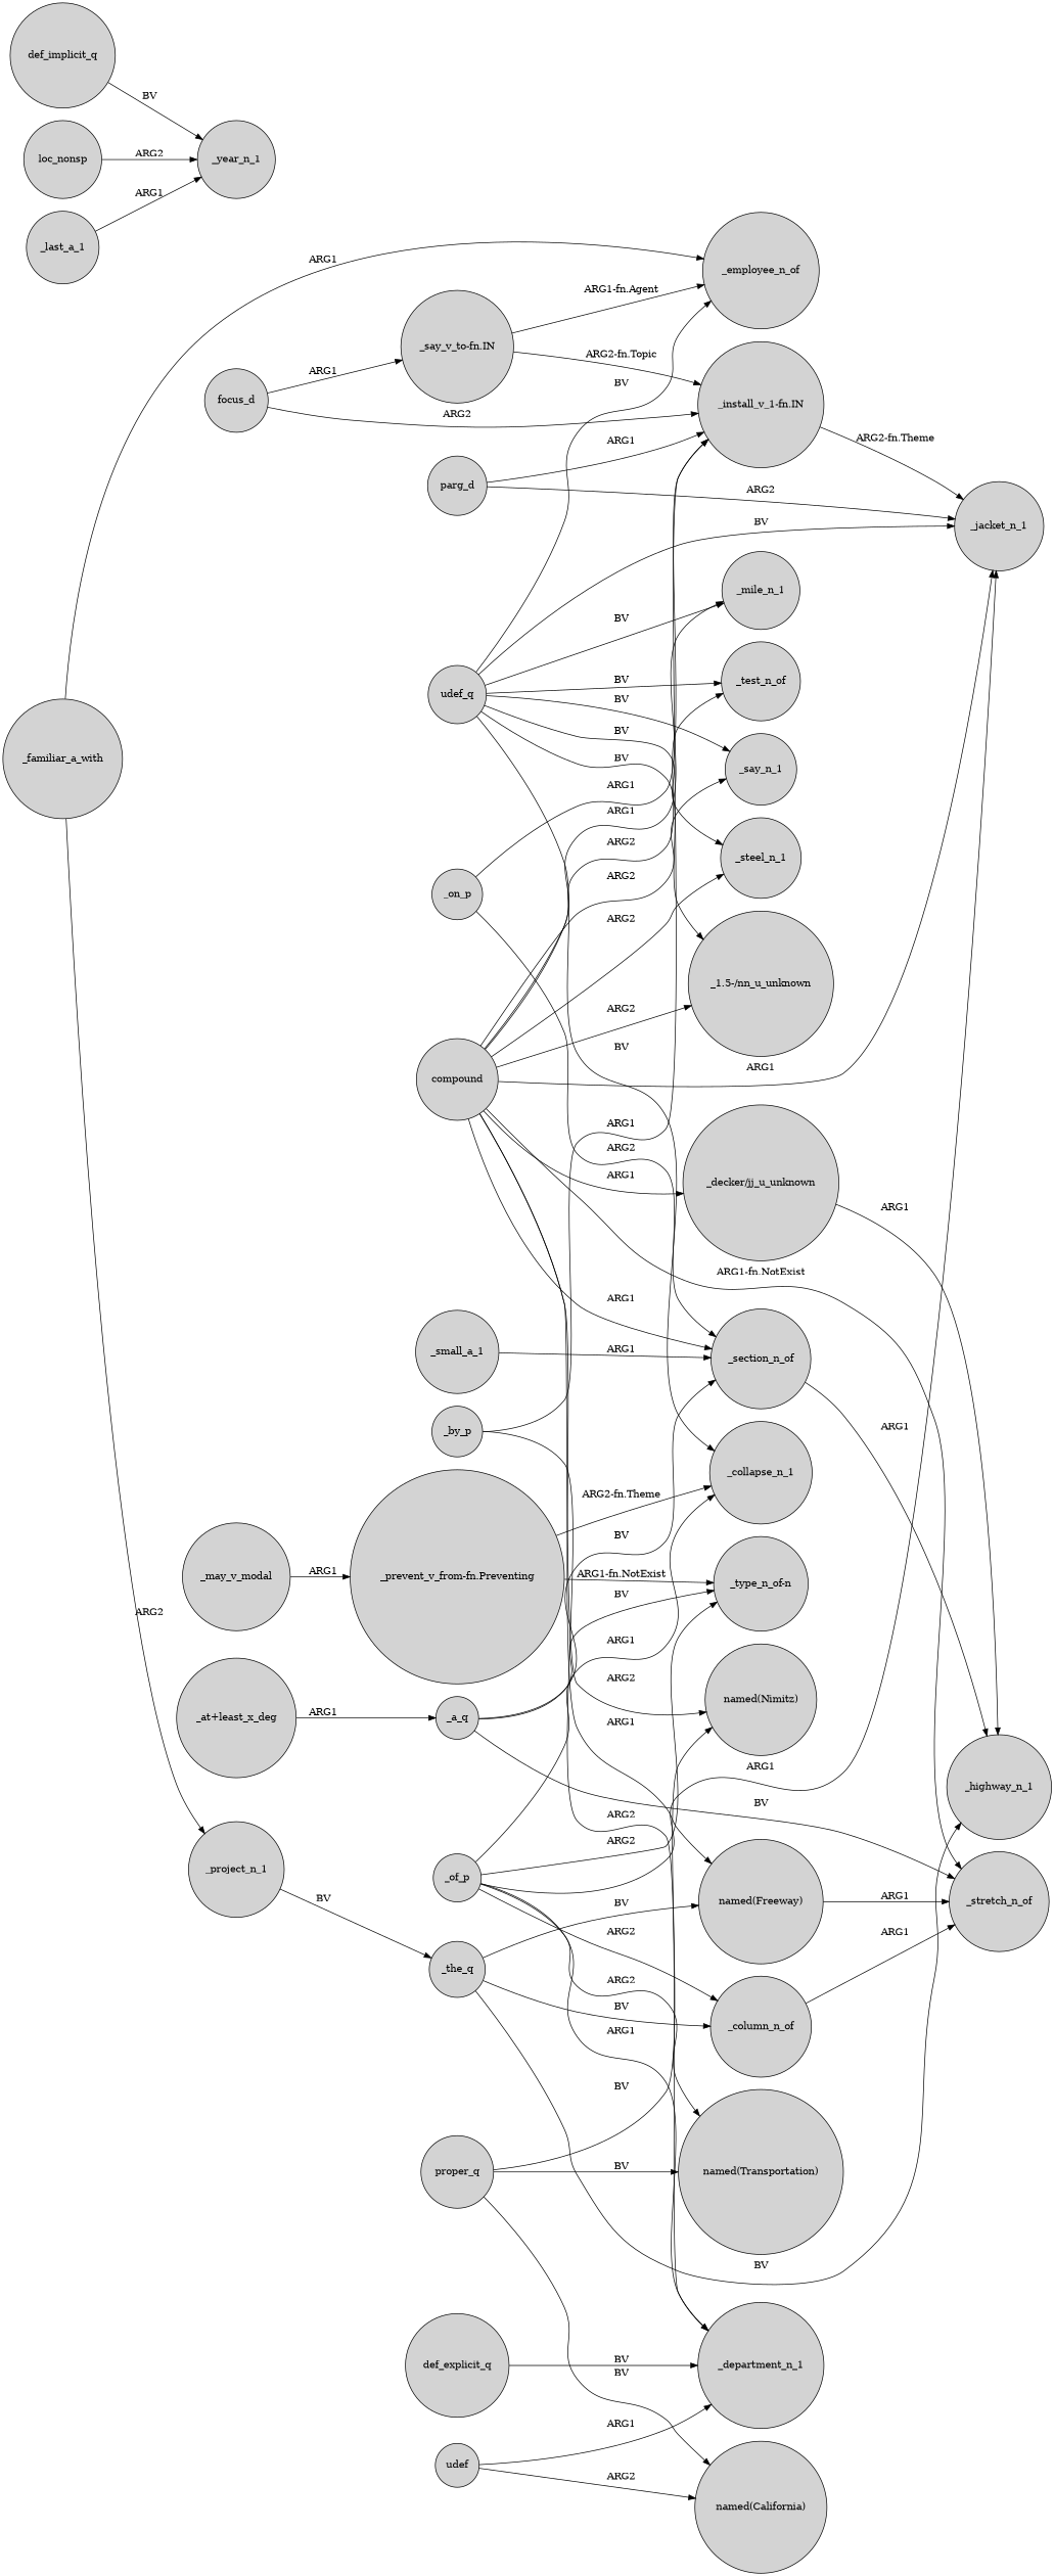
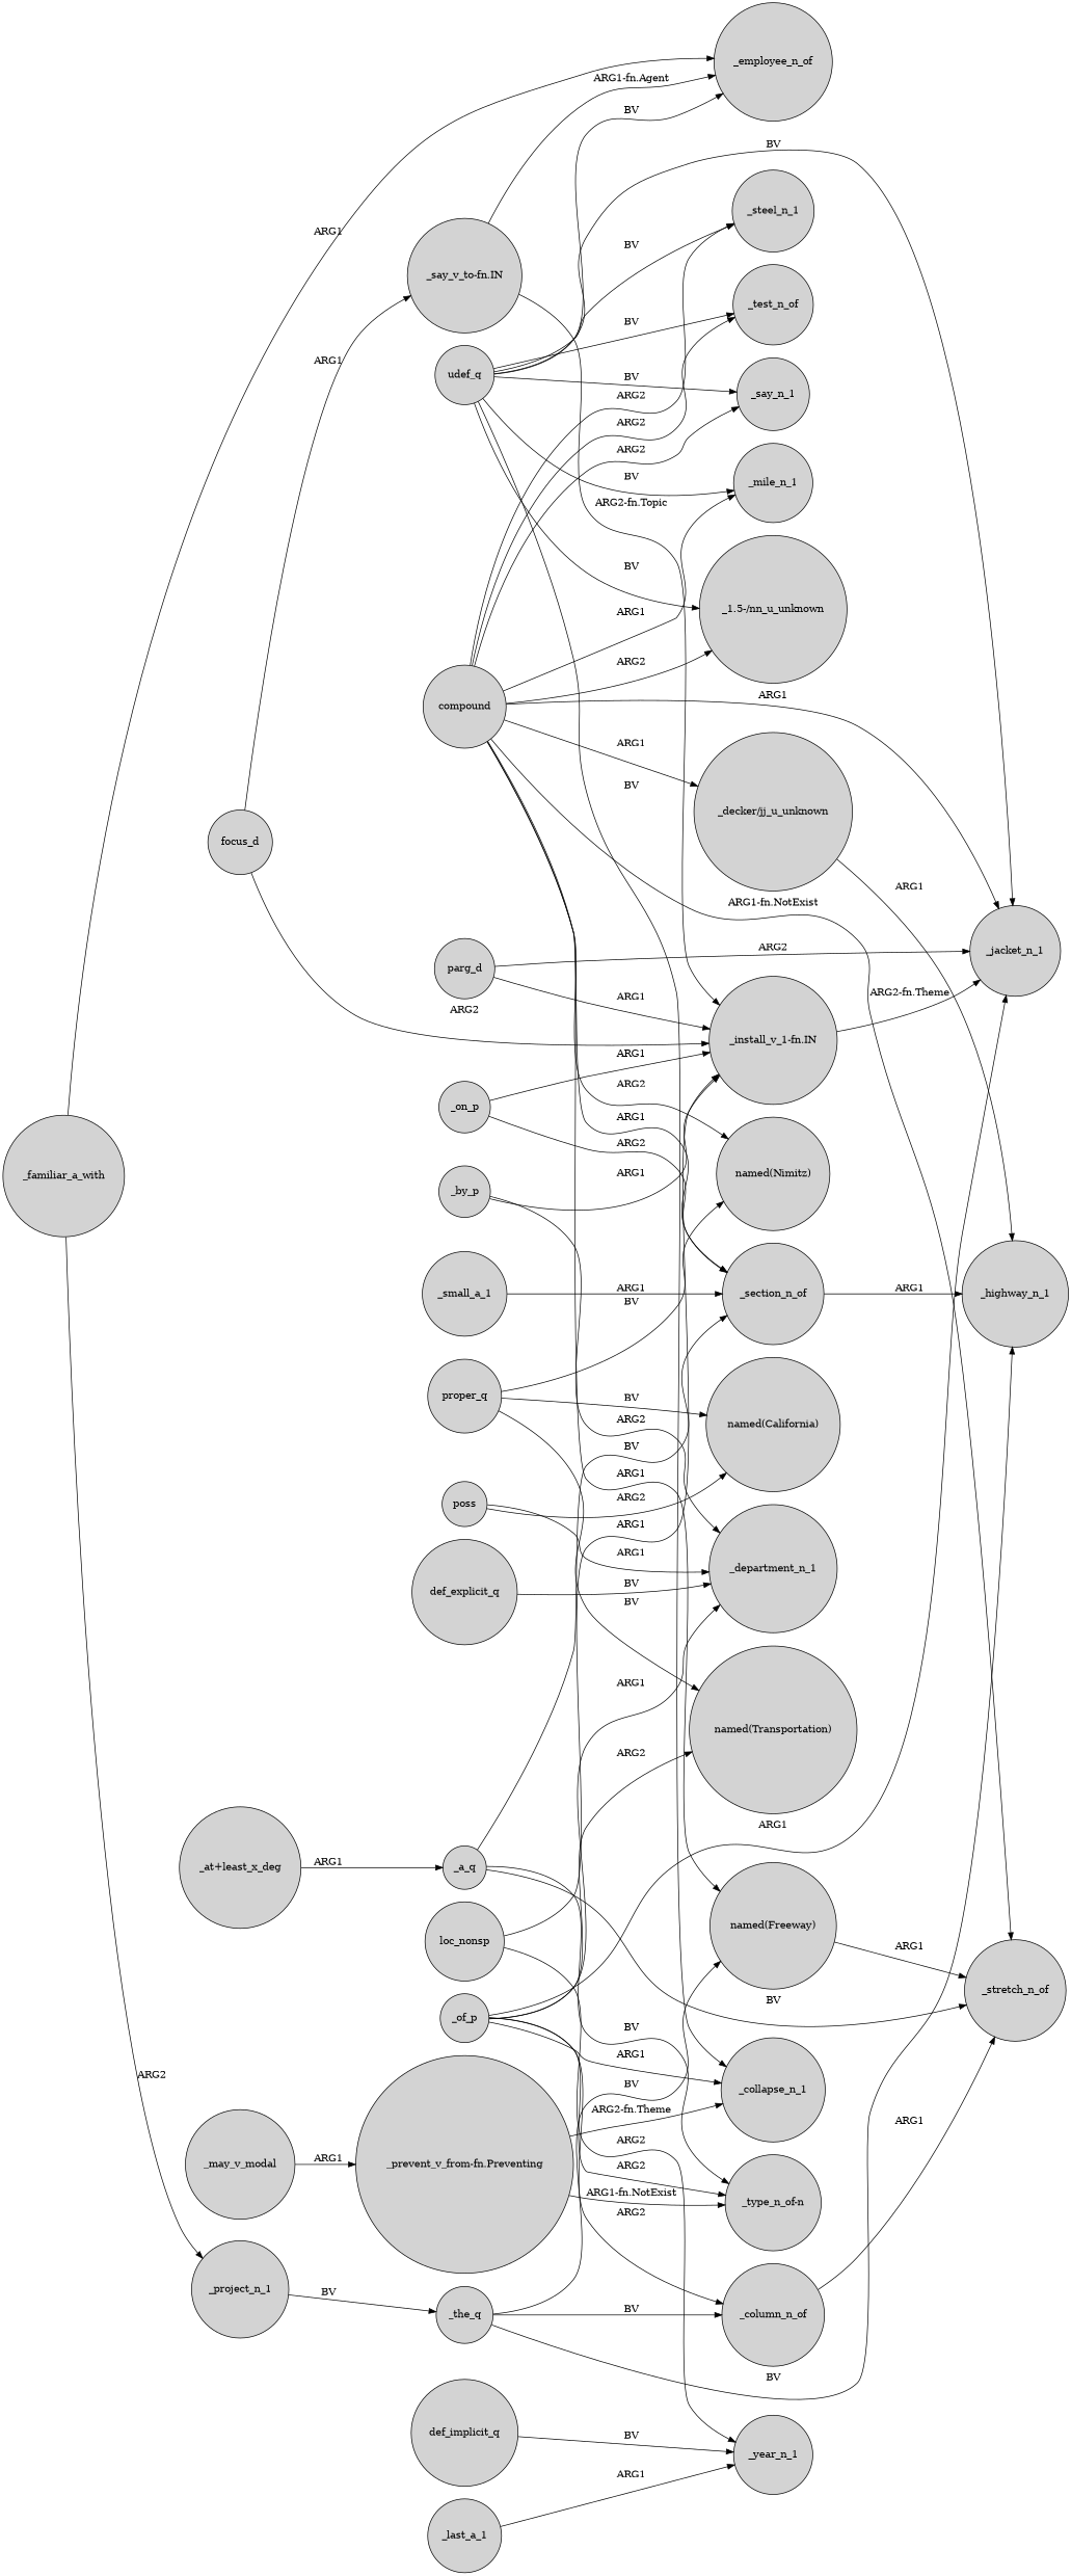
  digraph {
    rankdir=LR
    node [shape=circle style=filled]
    proper_q
    "named(Nimitz)"
    "named(Transportation)"
    "named(California)"
    udef_q
    _mile_n_1
    _employee_n_of
    _jacket_n_1
    _test_n_of
    n10 [label=_say_n_1]
    "_1.5-/nn_u_unknown"
    _steel_n_1
    _collapse_n_1
    "_decker/jj_u_unknown"
    _highway_n_1
    "_say_v_to-fn.IN"
    "_install_v_1-fn.IN"
    parg_d
    _a_q
    "_type_n_of-n"
    _stretch_n_of
    _section_n_of
    def_implicit_q
    _year_n_1
    compound
    "named(Freeway)"
-   poss [label=udef]
+   poss
    _department_n_1
    "_prevent_v_from-fn.Preventing"
    _of_p
    _column_n_of
    _the_q
    _project_n_1
    _may_v_modal
    _small_a_1
    _on_p
    "_at+least_x_deg"
    _by_p
    loc_nonsp
    focus_d
    _last_a_1
    _familiar_a_with
    def_explicit_q
    proper_q -> "named(Nimitz)" [label=BV]
    proper_q -> "named(Transportation)" [label=BV]
    proper_q -> "named(California)" [label=BV]
    udef_q -> _mile_n_1 [label=BV]
    udef_q -> _employee_n_of [label=BV]
    udef_q -> _jacket_n_1 [label=BV]
    udef_q -> _test_n_of [label=BV]
    udef_q -> n10 [label=BV]
    udef_q -> "_1.5-/nn_u_unknown" [label=BV]
    udef_q -> _steel_n_1 [label=BV]
    udef_q -> _collapse_n_1 [label=BV]
    "_decker/jj_u_unknown" -> _highway_n_1 [label=ARG1]
    "_say_v_to-fn.IN" -> _employee_n_of [label="ARG1-fn.Agent"]
    "_say_v_to-fn.IN" -> "_install_v_1-fn.IN" [label="ARG2-fn.Topic"]
    "_install_v_1-fn.IN" -> _jacket_n_1 [label="ARG2-fn.Theme"]
    parg_d -> _jacket_n_1 [label=ARG2]
    parg_d -> "_install_v_1-fn.IN" [label=ARG1]
    _a_q -> "_type_n_of-n" [label=BV]
    _a_q -> _stretch_n_of [label=BV]
    _a_q -> _section_n_of [label=BV]
    _section_n_of -> _highway_n_1 [label=ARG1]
    def_implicit_q -> _year_n_1 [label=BV]
    compound -> "named(Nimitz)" [label=ARG2]
    compound -> _mile_n_1 [label=ARG1]
    compound -> _jacket_n_1 [label=ARG1]
    compound -> _test_n_of [label=ARG2]
    compound -> n10 [label=ARG2]
    compound -> "_1.5-/nn_u_unknown" [label=ARG2]
    compound -> _steel_n_1 [label=ARG2]
    compound -> "_decker/jj_u_unknown" [label=ARG1]
    compound -> _stretch_n_of [label="ARG1-fn.NotExist"]
    compound -> _section_n_of [label=ARG1]
    compound -> "named(Freeway)" [label=ARG1]
    "named(Freeway)" -> _stretch_n_of [label=ARG1]
    poss -> "named(California)" [label=ARG2]
    poss -> _department_n_1 [label=ARG1]
    "_prevent_v_from-fn.Preventing" -> _collapse_n_1 [label="ARG2-fn.Theme"]
    "_prevent_v_from-fn.Preventing" -> "_type_n_of-n" [label="ARG1-fn.NotExist"]
    _of_p -> "named(Transportation)" [label=ARG2]
    _of_p -> _jacket_n_1 [label=ARG1]
    _of_p -> _collapse_n_1 [label=ARG1]
    _of_p -> "_type_n_of-n" [label=ARG2]
    _of_p -> _department_n_1 [label=ARG1]
    _of_p -> _column_n_of [label=ARG2]
    _column_n_of -> _stretch_n_of [label=ARG1]
    _the_q -> _highway_n_1 [label=BV]
    _the_q -> "named(Freeway)" [label=BV]
    _the_q -> _column_n_of [label=BV]
    _project_n_1 -> _the_q [label=BV]
    _may_v_modal -> "_prevent_v_from-fn.Preventing" [label=ARG1]
    _small_a_1 -> _section_n_of [label=ARG1]
    _on_p -> "_install_v_1-fn.IN" [label=ARG1]
    _on_p -> _section_n_of [label=ARG2]
    "_at+least_x_deg" -> _a_q [label=ARG1]
    _by_p -> "_install_v_1-fn.IN" [label=ARG1]
    _by_p -> _department_n_1 [label=ARG2]
+   loc_nonsp -> "_install_v_1-fn.IN" [label=ARG1]
    loc_nonsp -> _year_n_1 [label=ARG2]
    focus_d -> "_say_v_to-fn.IN" [label=ARG1]
    focus_d -> "_install_v_1-fn.IN" [label=ARG2]
    _last_a_1 -> _year_n_1 [label=ARG1]
    _familiar_a_with -> _employee_n_of [label=ARG1]
    _familiar_a_with -> _project_n_1 [label=ARG2]
    def_explicit_q -> _department_n_1 [label=BV]
  }
